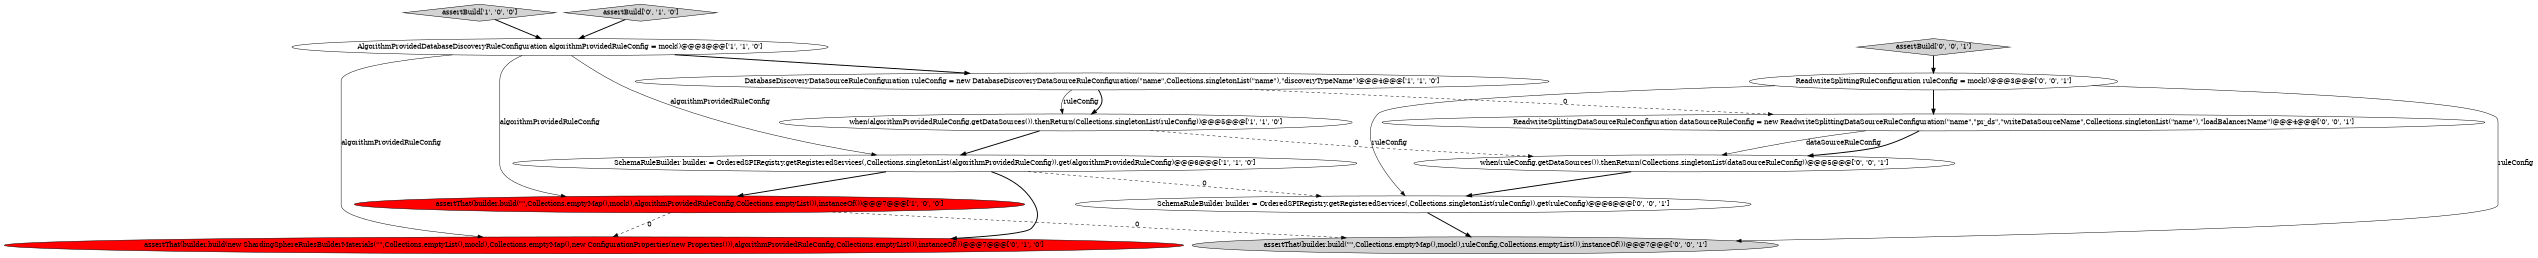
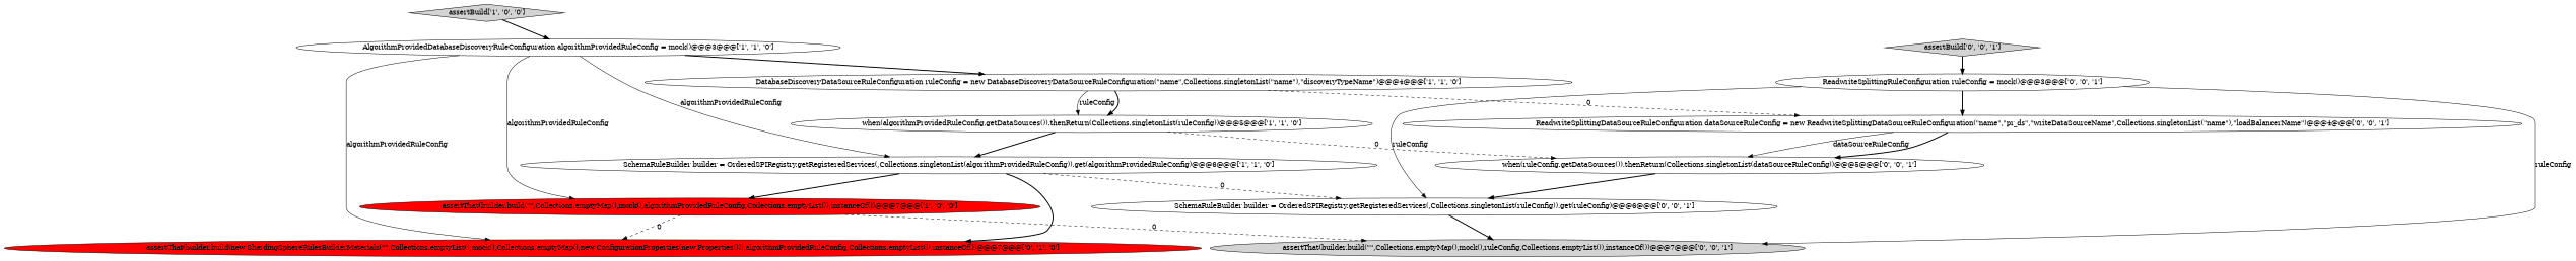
  digraph {
    fontname="DejaVu Serif"
    node [fillcolor=white shape=ellipse style=filled fontname="DejaVu Serif"]
    edge [style=bold fontname="DejaVu Serif"]
    n1 [fillcolor=lightgray label="assertBuild['1', '0', '0']" shape=diamond]
    n2 [label="AlgorithmProvidedDatabaseDiscoveryRuleConfiguration algorithmProvidedRuleConfig = mock()@@@3@@@['1', '1', '0']"]
    n3 [label="SchemaRuleBuilder builder = OrderedSPIRegistry.getRegisteredServices(,Collections.singletonList(algorithmProvidedRuleConfig)).get(algorithmProvidedRuleConfig)@@@6@@@['1', '1', '0']"]
    n4 [fillcolor=red label="assertThat(builder.build(new ShardingSphereRulesBuilderMaterials(\"\",Collections.emptyList(),mock(),Collections.emptyMap(),new ConfigurationProperties(new Properties())),algorithmProvidedRuleConfig,Collections.emptyList()),instanceOf())@@@7@@@['0', '1', '0']"]
    n5 [label="SchemaRuleBuilder builder = OrderedSPIRegistry.getRegisteredServices(,Collections.singletonList(ruleConfig)).get(ruleConfig)@@@6@@@['0', '0', '1']"]
    n6 [fillcolor=red label="assertThat(builder.build(\"\",Collections.emptyMap(),mock(),algorithmProvidedRuleConfig,Collections.emptyList()),instanceOf())@@@7@@@['1', '0', '0']"]
    n7 [label="when(ruleConfig.getDataSources()).thenReturn(Collections.singletonList(dataSourceRuleConfig))@@@5@@@['0', '0', '1']"]
    n8 [fillcolor=lightgray label="assertThat(builder.build(\"\",Collections.emptyMap(),mock(),ruleConfig,Collections.emptyList()),instanceOf())@@@7@@@['0', '0', '1']"]
-   n9 [fillcolor=lightgray label="assertBuild['0', '1', '0']" shape=diamond]
    n10 [label="DatabaseDiscoveryDataSourceRuleConfiguration ruleConfig = new DatabaseDiscoveryDataSourceRuleConfiguration(\"name\",Collections.singletonList(\"name\"),\"discoveryTypeName\")@@@4@@@['1', '1', '0']"]
    n11 [label="ReadwriteSplittingRuleConfiguration ruleConfig = mock()@@@3@@@['0', '0', '1']"]
    n12 [label="ReadwriteSplittingDataSourceRuleConfiguration dataSourceRuleConfig = new ReadwriteSplittingDataSourceRuleConfiguration(\"name\",\"pr_ds\",\"writeDataSourceName\",Collections.singletonList(\"name\"),\"loadBalancerName\")@@@4@@@['0', '0', '1']"]
    n13 [fillcolor=lightgray label="assertBuild['0', '0', '1']" shape=diamond]
    n14 [label="when(algorithmProvidedRuleConfig.getDataSources()).thenReturn(Collections.singletonList(ruleConfig))@@@5@@@['1', '1', '0']"]
    n1 -> n2
    n2 -> n3 [label=algorithmProvidedRuleConfig style=solid]
    n2 -> n4 [label=algorithmProvidedRuleConfig style=solid]
    n2 -> n6 [label=algorithmProvidedRuleConfig style=solid]
    n2 -> n10
    n3 -> n4
    n3 -> n5 [label=0 style=dashed]
    n3 -> n6
    n5 -> n8
    n6 -> n4 [label=0 style=dashed]
    n6 -> n8 [label=0 style=dashed]
    n7 -> n5
-   n9 -> n2
    n10 -> n12 [label=0 style=dashed]
    n10 -> n14
    n10 -> n14 [label=ruleConfig style=solid]
    n11 -> n5 [label=ruleConfig style=solid]
    n11 -> n8 [label=ruleConfig style=solid]
    n11 -> n12
    n12 -> n7 [label=dataSourceRuleConfig style=solid]
    n12 -> n7
    n13 -> n11
    n14 -> n3
    n14 -> n7 [label=0 style=dashed]
  }
